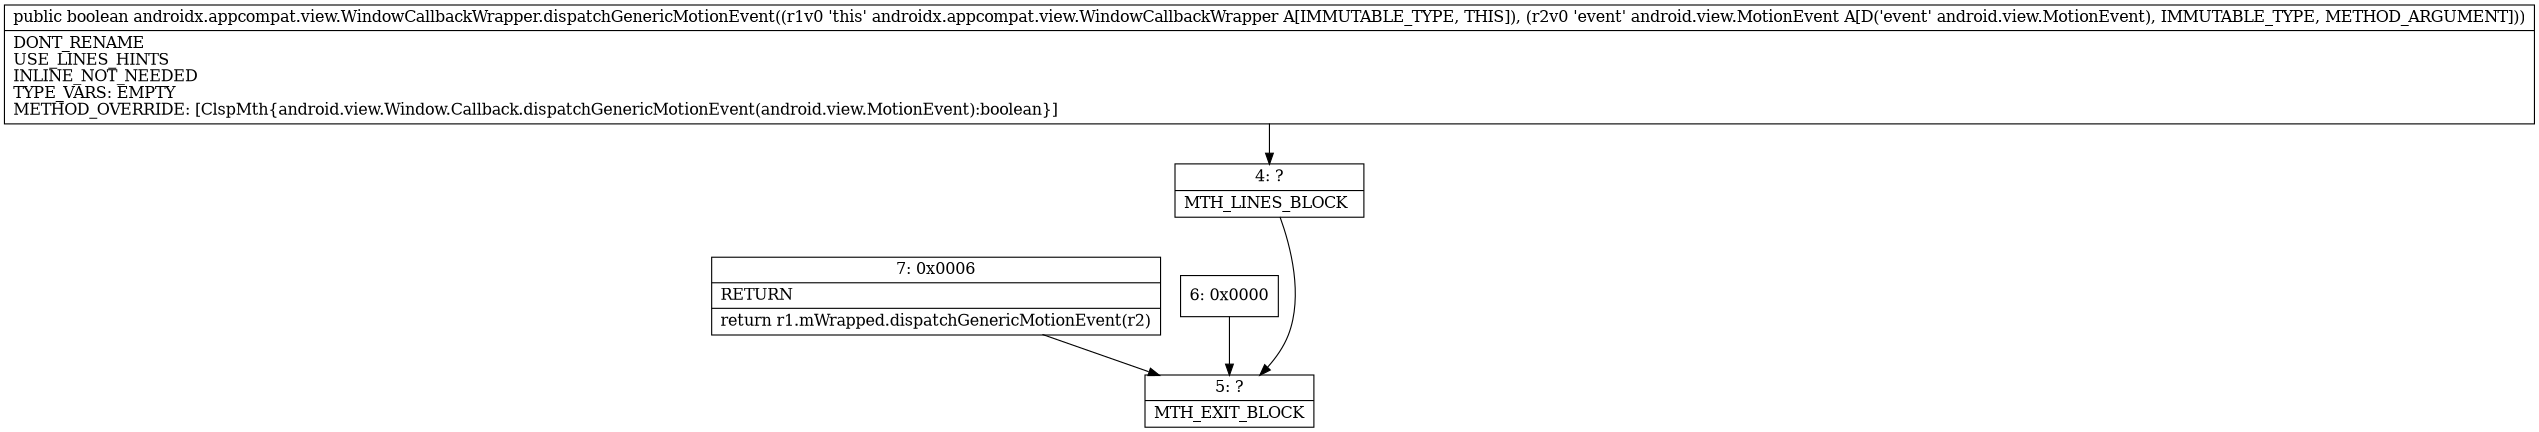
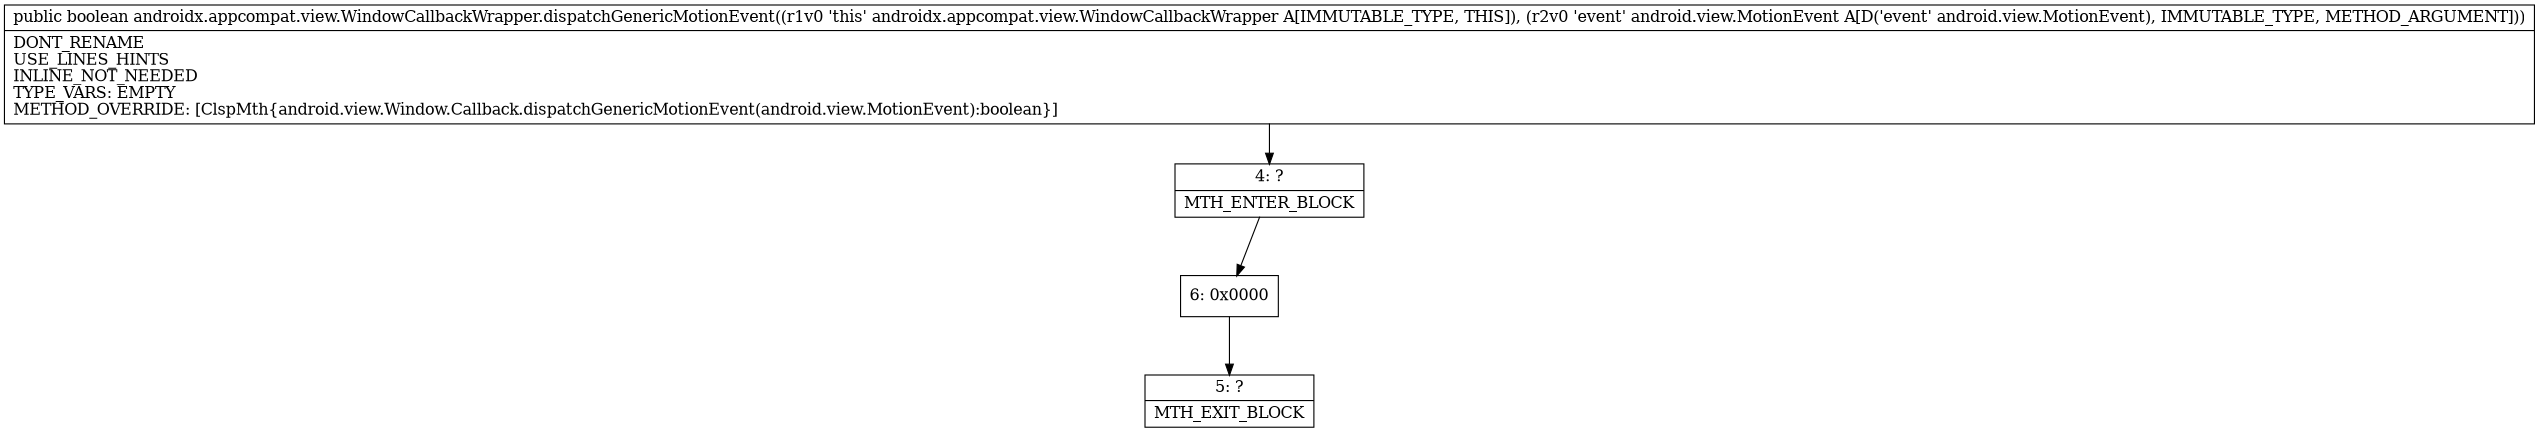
  digraph {
    node [shape=record]
-   n1 [label="{4\:\ ?|MTH_LINES_BLOCK\l}"]
+   n1 [label="{4\:\ ?|MTH_ENTER_BLOCK\l}"]
    n2 [label="{6\:\ 0x0000}"]
    n3 [label="{5\:\ ?|MTH_EXIT_BLOCK\l}"]
-   n4 [label="{7\:\ 0x0006|RETURN\l|return r1.mWrapped.dispatchGenericMotionEvent(r2)\l}"]
    n5 [label="{public boolean androidx.appcompat.view.WindowCallbackWrapper.dispatchGenericMotionEvent((r1v0 'this' androidx.appcompat.view.WindowCallbackWrapper A[IMMUTABLE_TYPE, THIS]), (r2v0 'event' android.view.MotionEvent A[D('event' android.view.MotionEvent), IMMUTABLE_TYPE, METHOD_ARGUMENT]))  | DONT_RENAME\lUSE_LINES_HINTS\lINLINE_NOT_NEEDED\lTYPE_VARS: EMPTY\lMETHOD_OVERRIDE: [ClspMth\{android.view.Window.Callback.dispatchGenericMotionEvent(android.view.MotionEvent):boolean\}]\l}"]
-   n1 -> n3
+   n1 -> n2
    n2 -> n3
-   n4 -> n3
    n5 -> n1
  }
